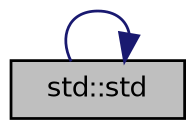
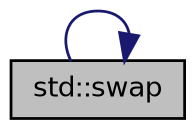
  digraph {
    rankdir=LR
-   n1 [color=black fillcolor=grey75 fontcolor=black fontname=Helvetica fontsize=10 height=0.2 label="std::std" shape=record style=filled width=0.4]
+   n1 [color=black fillcolor=grey75 fontcolor=black fontname=Helvetica fontsize=10 height=0.2 label="std::swap" shape=record style=filled width=0.4]
    n1 -> n1 [color=midnightblue fontname=Helvetica fontsize=10 labelfontname=Helvetica labelfontsize=10 style=solid]
  }
